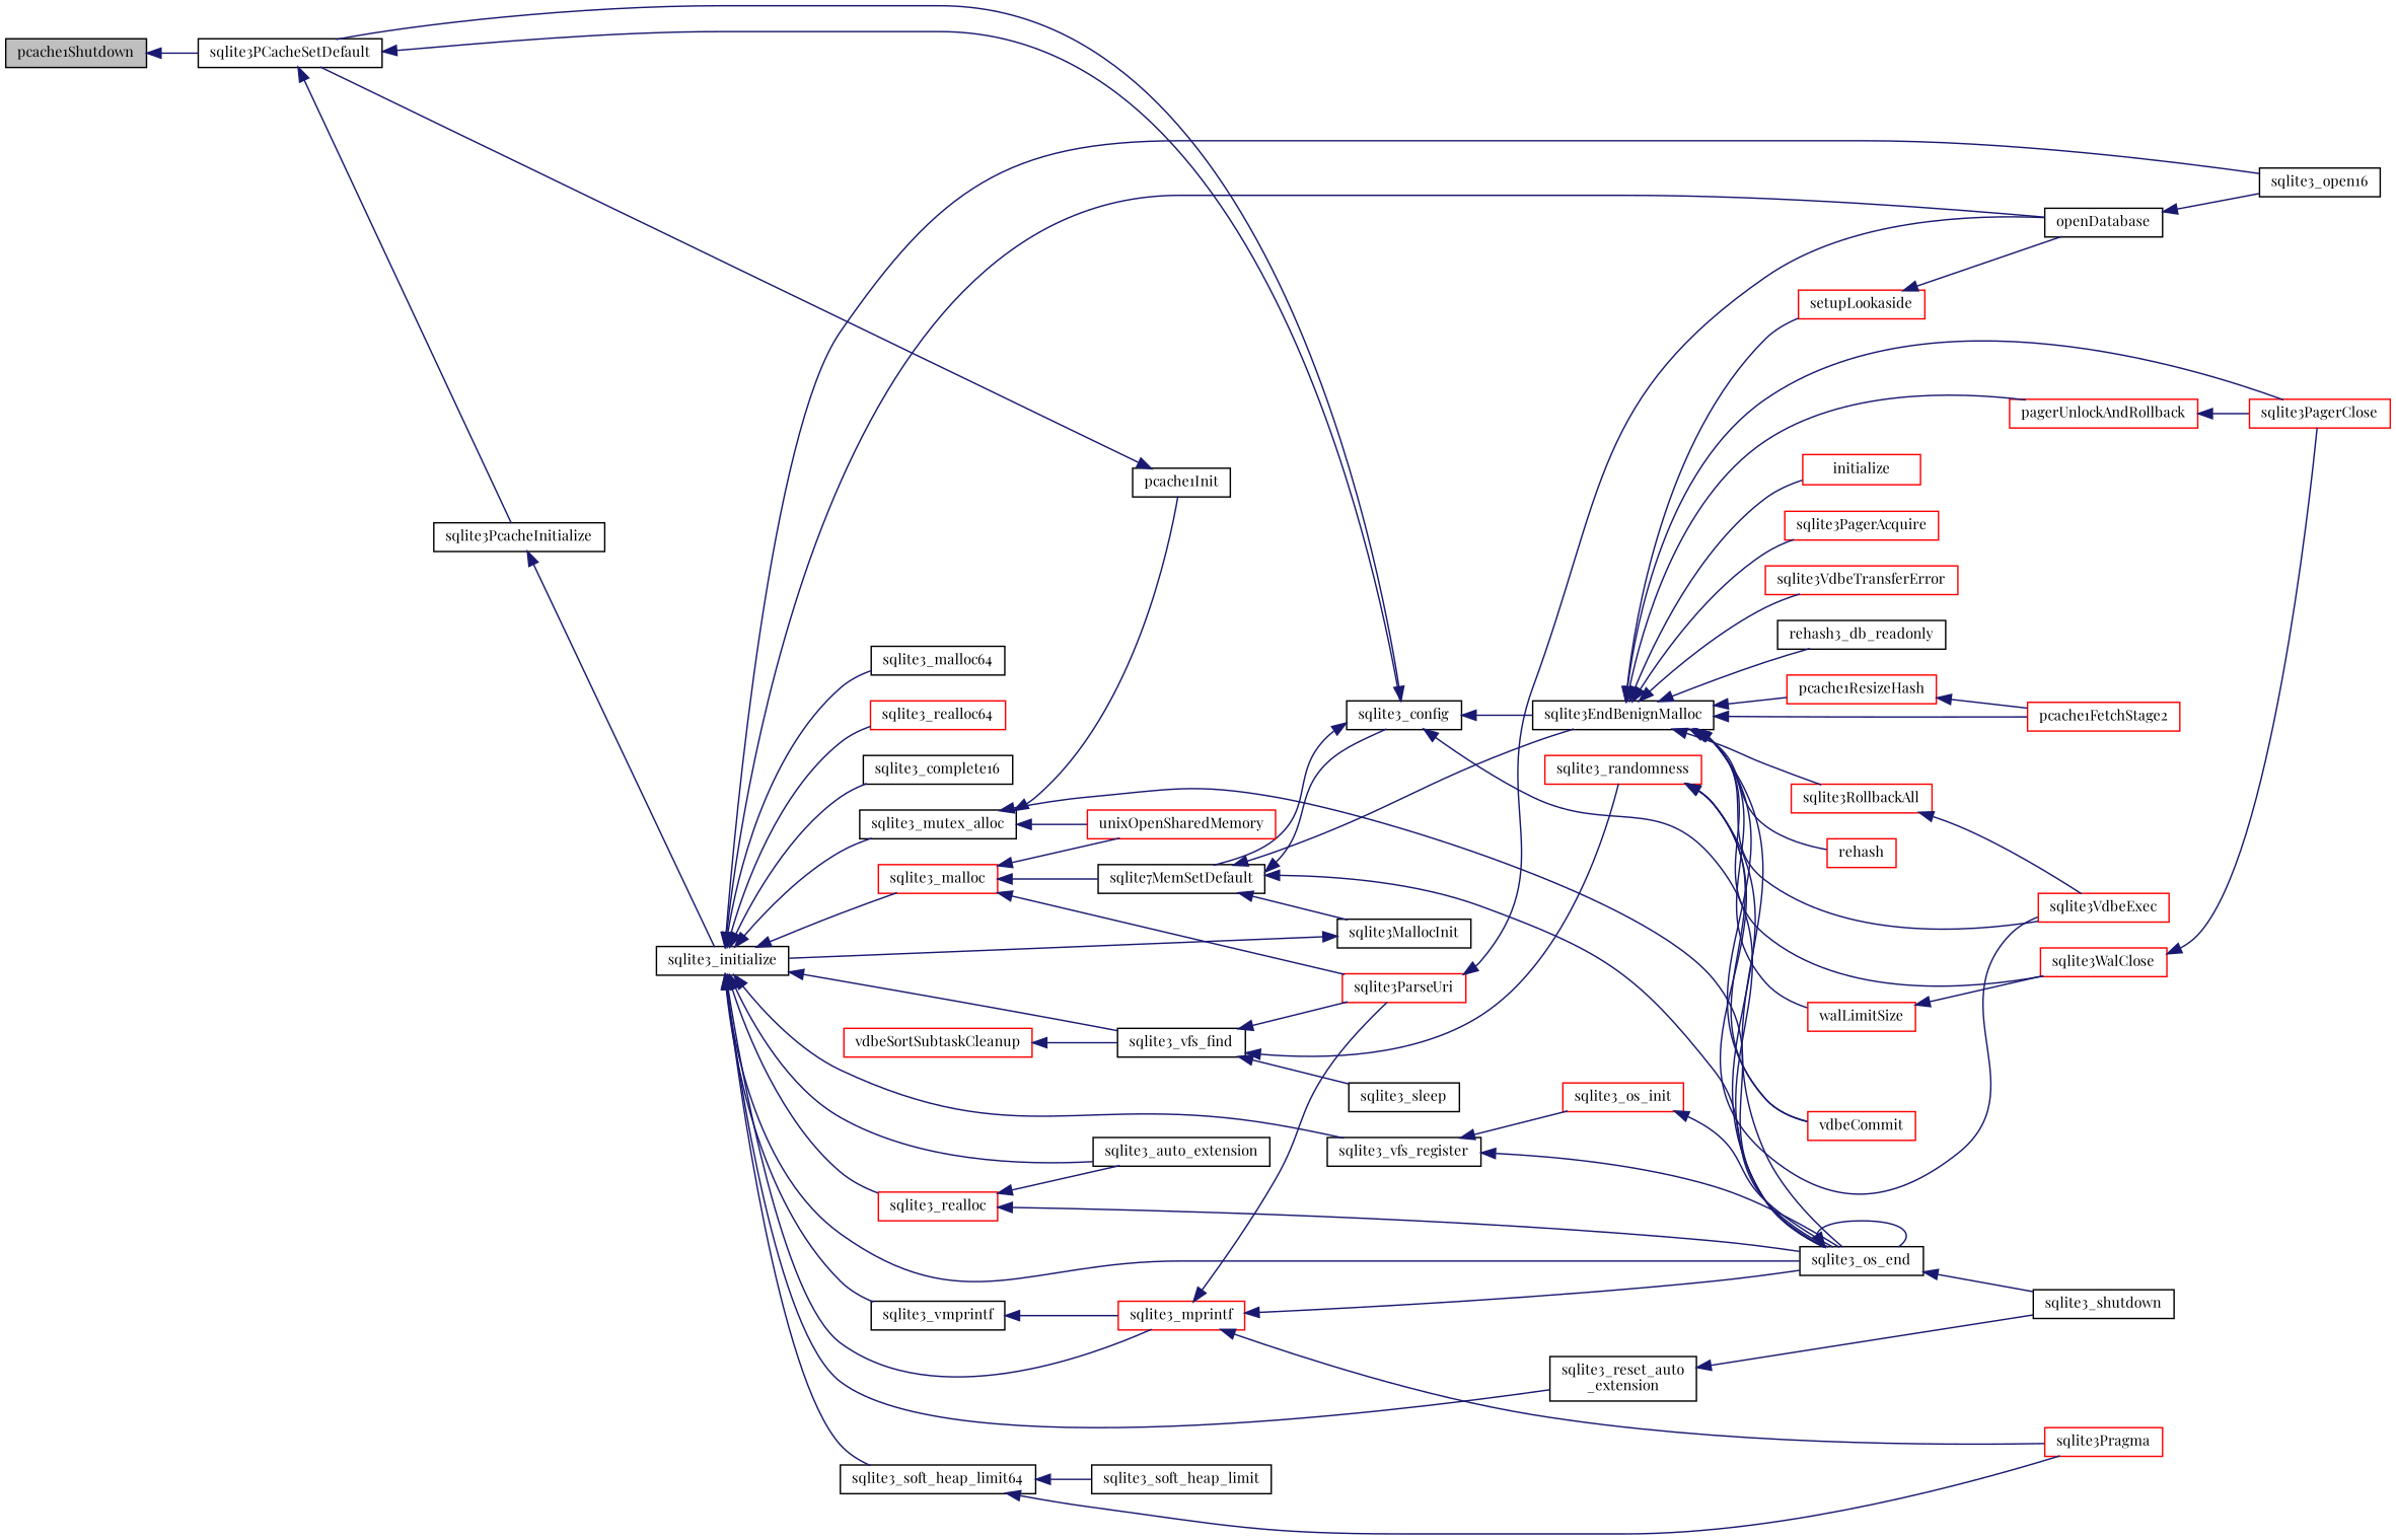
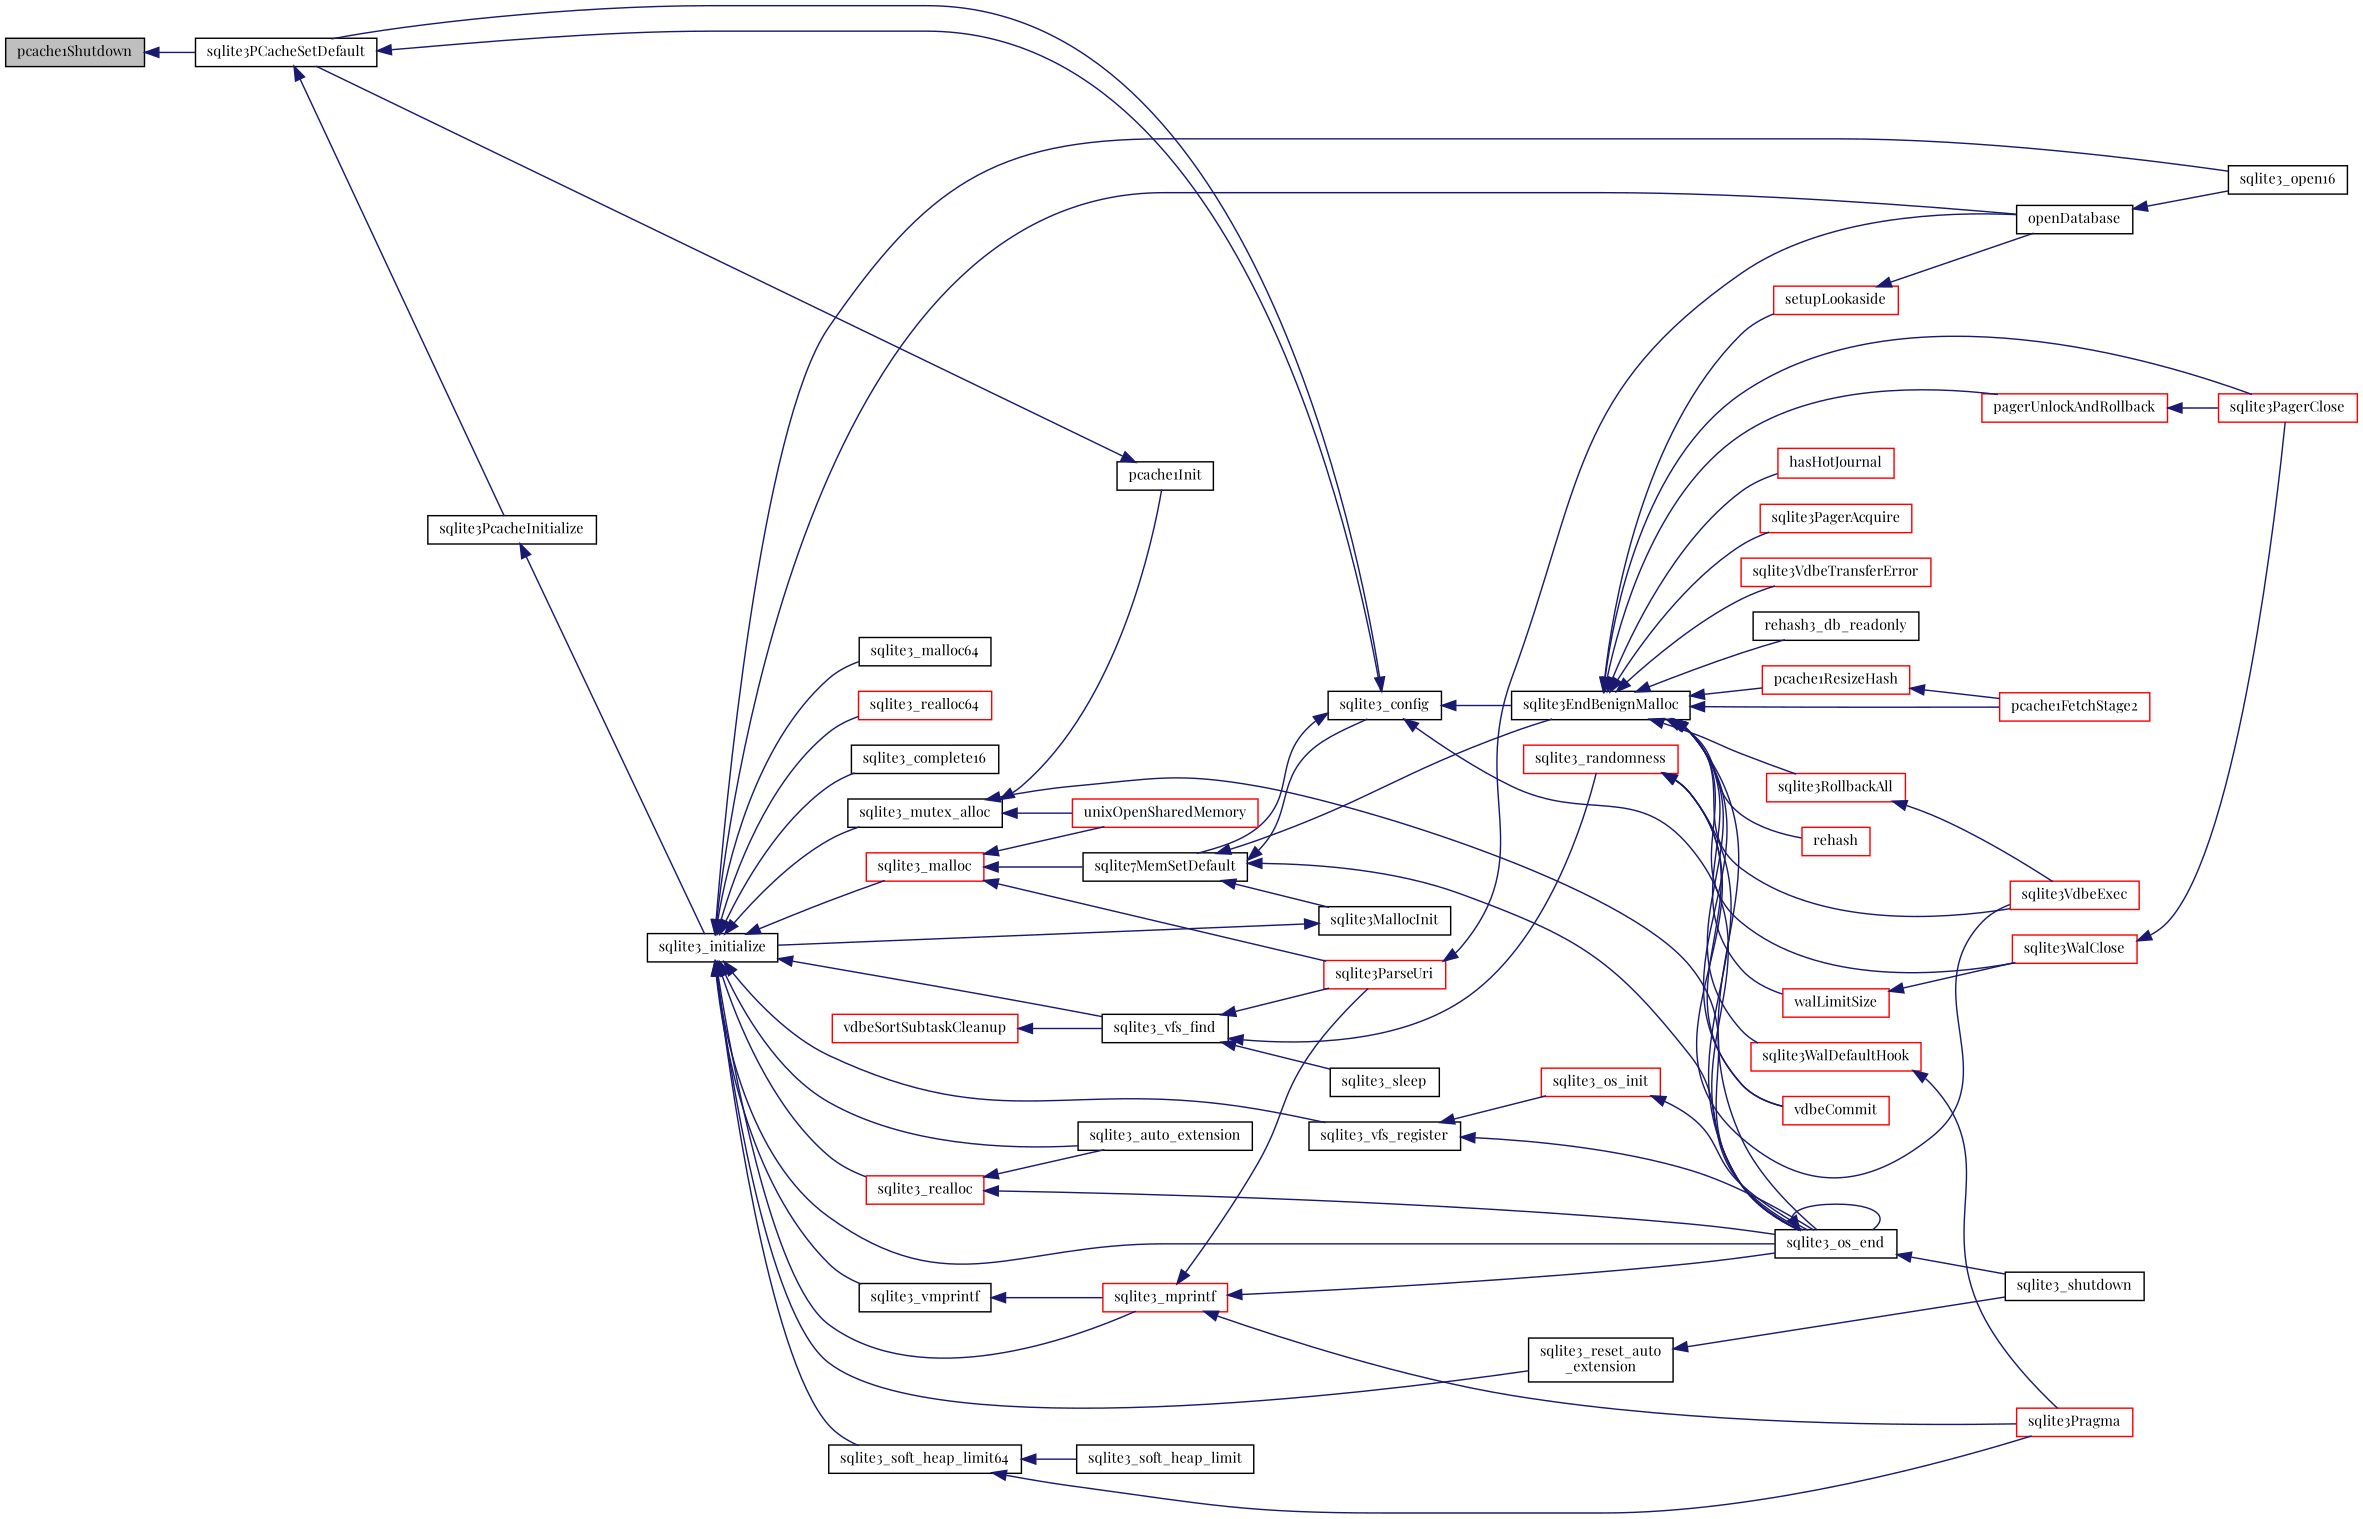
  digraph {
    fontname="Playfair Display"
    rankdir=LR
    node [color=black fillcolor=white fontname="Playfair Display" fontsize=10 shape=record style=filled]
    edge [color=midnightblue dir=back fontname="Playfair Display" fontsize=10 labelfontname=FreeSans labelfontsize=10 style=solid]
    n1 [fillcolor=grey75 fontcolor=black height=0.2 label=pcache1Shutdown width=0.4]
    n2 [height=0.2 label=sqlite3PCacheSetDefault width=0.4]
    n3 [height=0.2 label=sqlite3PcacheInitialize width=0.4]
    n4 [height=0.2 label=sqlite3_config width=0.4]
    n5 [height=0.2 label=sqlite3_initialize width=0.4]
    n6 [height=0.2 label=sqlite3_os_end width=0.4]
    n7 [height=0.2 label=sqlite7MemSetDefault width=0.4]
    n8 [height=0.2 label=sqlite3EndBenignMalloc width=0.4]
    n9 [height=0.2 label=sqlite3_vfs_find width=0.4]
    n10 [height=0.2 label=openDatabase width=0.4]
    n11 [height=0.2 label=sqlite3_open16 width=0.4]
    n12 [height=0.2 label=sqlite3_vfs_register width=0.4]
    n13 [height=0.2 label=sqlite3_mutex_alloc width=0.4]
    n14 [height=0.2 label=sqlite3_soft_heap_limit64 width=0.4]
    n15 [color=red height=0.2 label=sqlite3_malloc width=0.4]
    n16 [height=0.2 label=sqlite3_malloc64 width=0.4]
    n17 [color=red height=0.2 label=sqlite3_realloc width=0.4]
    n18 [height=0.2 label=sqlite3_auto_extension width=0.4]
    n19 [color=red height=0.2 label=sqlite3_realloc64 width=0.4]
    n20 [height=0.2 label=sqlite3_vmprintf width=0.4]
    n21 [color=red height=0.2 label=sqlite3_mprintf width=0.4]
    n22 [height=0.2 label="sqlite3_reset_auto\l_extension" width=0.4]
    n23 [height=0.2 label=sqlite3_complete16 width=0.4]
    n24 [color=red height=0.2 label=sqlite3_randomness width=0.4]
    n25 [color=red height=0.2 label=sqlite3ParseUri width=0.4]
    n26 [height=0.2 label=sqlite3_sleep width=0.4]
    n27 [height=0.2 label=sqlite3_shutdown width=0.4]
    n28 [color=red height=0.2 label=sqlite3_os_init width=0.4]
    n29 [color=red height=0.2 label=unixOpenSharedMemory width=0.4]
    n30 [height=0.2 label=pcache1Init width=0.4]
    n31 [height=0.2 label=sqlite3_soft_heap_limit width=0.4]
    n32 [color=red height=0.2 label=sqlite3Pragma width=0.4]
    n33 [color=red height=0.2 label=vdbeCommit width=0.4]
    n34 [color=red height=0.2 label=sqlite3VdbeExec width=0.4]
    n35 [color=red height=0.2 label=vdbeSortSubtaskCleanup width=0.4]
    n36 [height=0.2 label=sqlite3MallocInit width=0.4]
    n37 [color=red height=0.2 label=rehash width=0.4]
    n38 [color=red height=0.2 label=pcache1ResizeHash width=0.4]
    n39 [color=red height=0.2 label=pcache1FetchStage2 width=0.4]
    n40 [color=red height=0.2 label=pagerUnlockAndRollback width=0.4]
    n41 [color=red height=0.2 label=sqlite3PagerClose width=0.4]
-   n42 [color=red height=0.2 label=initialize width=0.4]
+   n42 [color=red height=0.2 label=hasHotJournal width=0.4]
    n43 [color=red height=0.2 label=sqlite3PagerAcquire width=0.4]
    n44 [color=red height=0.2 label=walLimitSize width=0.4]
    n45 [color=red height=0.2 label=sqlite3WalClose width=0.4]
    n46 [color=red height=0.2 label=sqlite3VdbeTransferError width=0.4]
    n47 [color=red height=0.2 label=setupLookaside width=0.4]
    n48 [color=red height=0.2 label=sqlite3RollbackAll width=0.4]
+   n49 [color=red height=0.2 label=sqlite3WalDefaultHook width=0.4]
    n50 [height=0.2 label=rehash3_db_readonly width=0.4]
    n1 -> n2
    n2 -> n3
    n2 -> n4
    n3 -> n5
    n4 -> n2
    n4 -> n6
    n4 -> n7
    n4 -> n8
    n5 -> n6
    n5 -> n9
    n5 -> n10
    n5 -> n11
    n5 -> n12
    n5 -> n13
    n5 -> n14
    n5 -> n15
    n5 -> n16
    n5 -> n17
    n5 -> n18
    n5 -> n19
    n5 -> n20
    n5 -> n21
    n5 -> n22
    n5 -> n23
    n6 -> n6
    n6 -> n27
    n7 -> n4
    n7 -> n6
    n7 -> n8
    n7 -> n36
    n8 -> n6
    n8 -> n33
    n8 -> n34
    n8 -> n37
    n8 -> n38
    n8 -> n39
    n8 -> n40
    n8 -> n41
    n8 -> n42
    n8 -> n43
    n8 -> n44
    n8 -> n45
    n8 -> n46
    n8 -> n47
    n8 -> n48
+   n8 -> n49
    n8 -> n50
    n9 -> n24
    n9 -> n25
    n9 -> n26
    n10 -> n11
    n12 -> n6
    n12 -> n28
    n13 -> n6
    n13 -> n29
    n13 -> n30
    n14 -> n31
    n14 -> n32
    n15 -> n7
    n15 -> n25
    n15 -> n29
    n17 -> n6
    n17 -> n18
    n20 -> n21
    n21 -> n6
    n21 -> n25
    n21 -> n32
    n22 -> n27
    n24 -> n6
    n24 -> n33
    n24 -> n34
    n25 -> n10
    n28 -> n6
    n30 -> n2
    n35 -> n9
    n36 -> n5
    n38 -> n39
    n40 -> n41
    n44 -> n45
    n45 -> n41
    n47 -> n10
    n48 -> n34
+   n49 -> n32
  }
